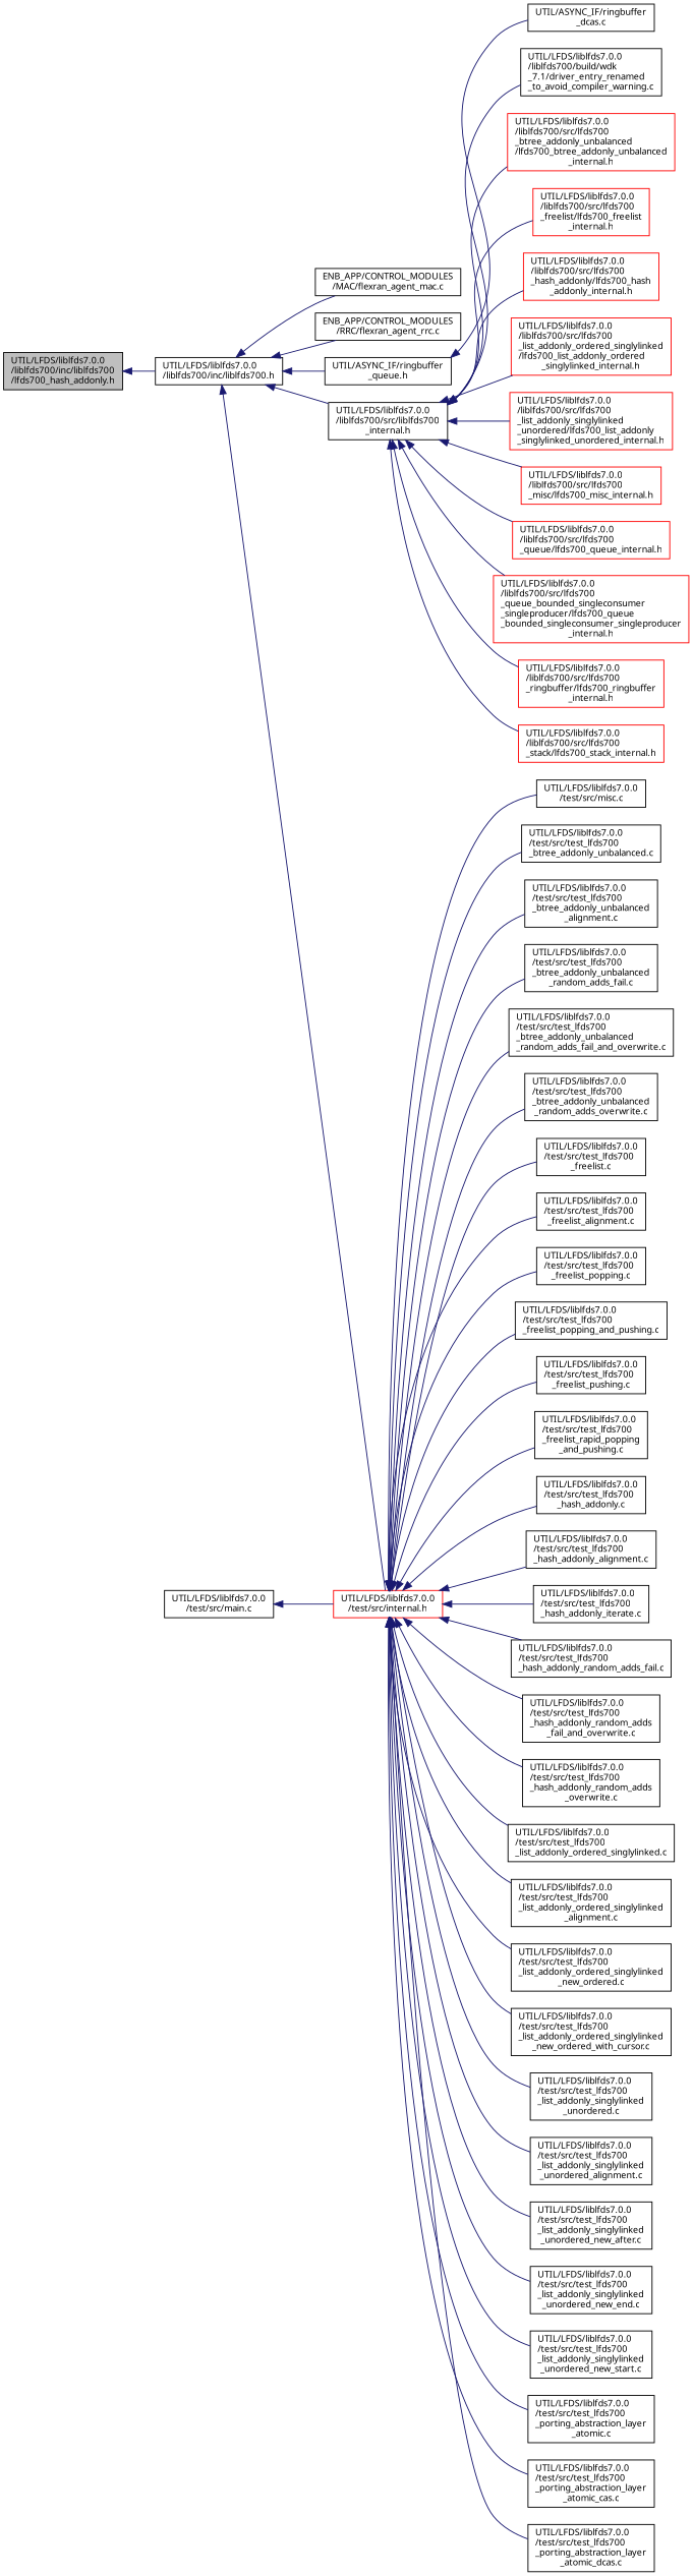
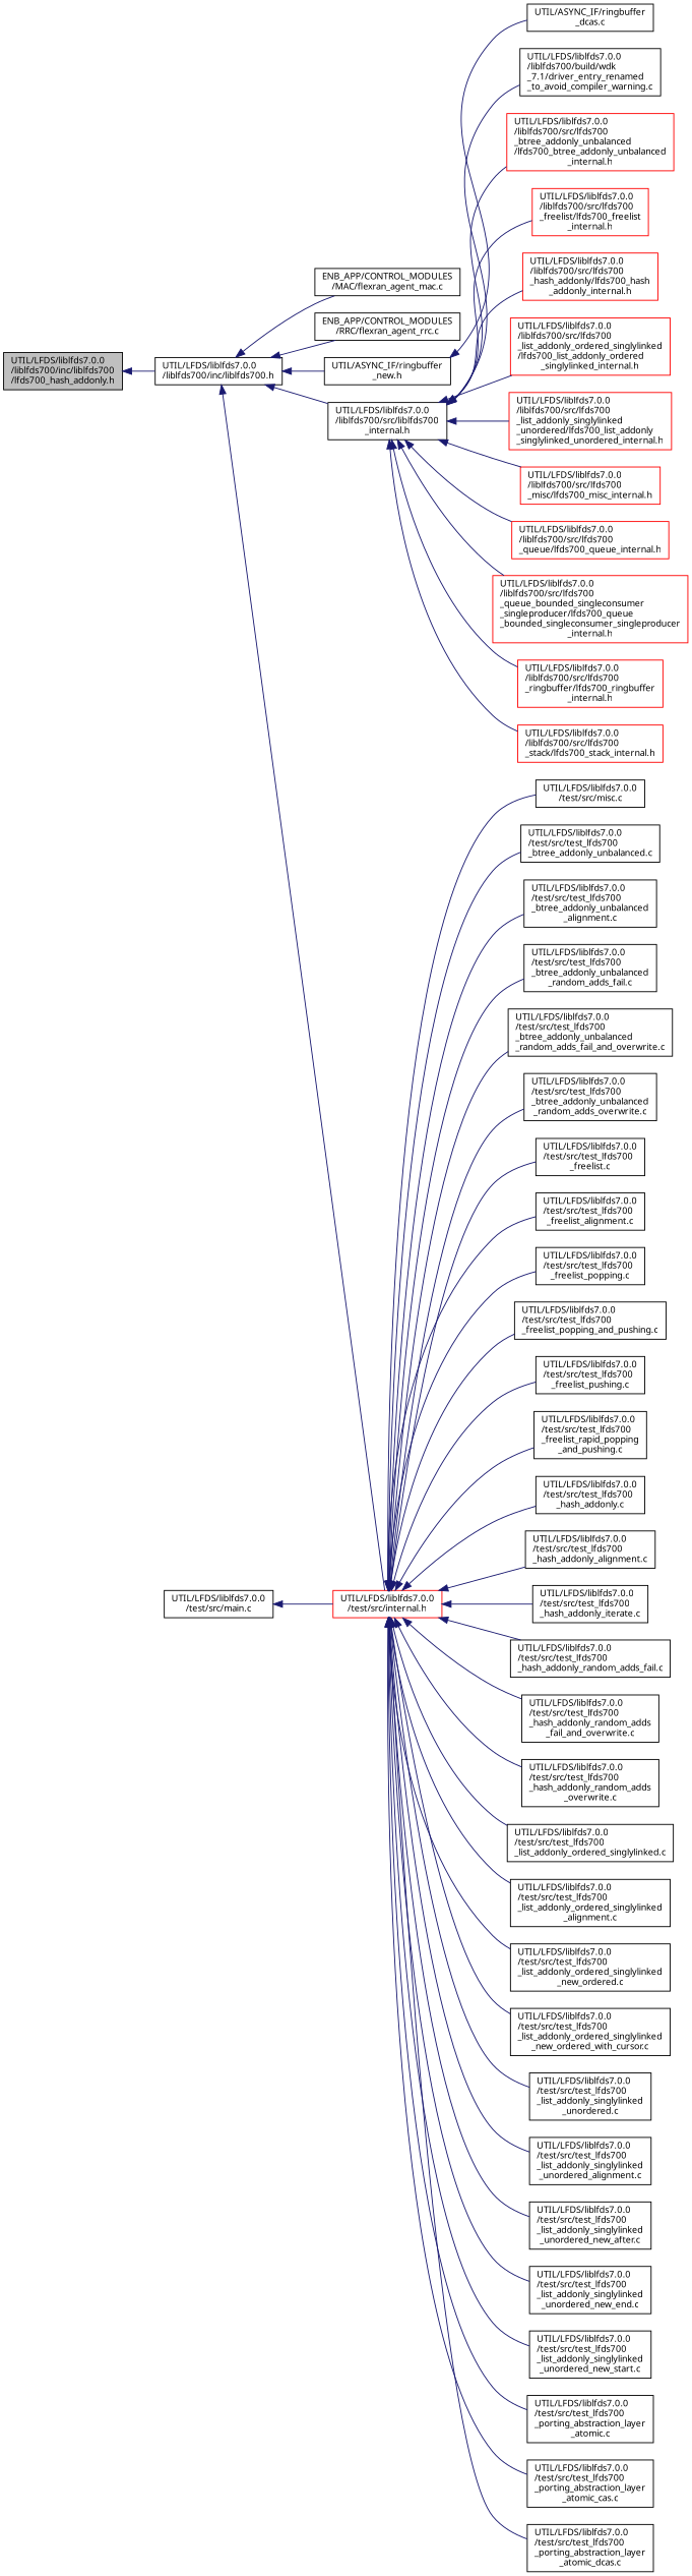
  digraph {
    fontname="Noto Sans"
    rankdir=LR
    node [color=black fillcolor=white fontname="Noto Sans" fontsize=10 shape=record style=filled]
    edge [color=midnightblue dir=back fontname="Noto Sans" fontsize=10 labelfontname=Helvetica labelfontsize=10 style=solid]
    n1 [fillcolor=grey75 fontcolor=black height=0.2 label="UTIL/LFDS/liblfds7.0.0\l/liblfds700/inc/liblfds700\l/lfds700_hash_addonly.h" width=0.4]
    n2 [height=0.2 label="UTIL/LFDS/liblfds7.0.0\l/liblfds700/inc/liblfds700.h" width=0.4]
    n3 [height=0.2 label="ENB_APP/CONTROL_MODULES\l/MAC/flexran_agent_mac.c" width=0.4]
    n4 [height=0.2 label="ENB_APP/CONTROL_MODULES\l/RRC/flexran_agent_rrc.c" width=0.4]
-   n5 [height=0.2 label="UTIL/ASYNC_IF/ringbuffer\l_queue.h" width=0.4]
+   n5 [height=0.2 label="UTIL/ASYNC_IF/ringbuffer\l_new.h" width=0.4]
    n6 [height=0.2 label="UTIL/LFDS/liblfds7.0.0\l/liblfds700/src/liblfds700\l_internal.h" width=0.4]
    n7 [color=red height=0.2 label="UTIL/LFDS/liblfds7.0.0\l/test/src/internal.h" width=0.4]
    n8 [height=0.2 label="UTIL/ASYNC_IF/ringbuffer\l_dcas.c" width=0.4]
    n9 [height=0.2 label="UTIL/LFDS/liblfds7.0.0\l/liblfds700/build/wdk\l_7.1/driver_entry_renamed\l_to_avoid_compiler_warning.c" width=0.4]
    n10 [color=red height=0.2 label="UTIL/LFDS/liblfds7.0.0\l/liblfds700/src/lfds700\l_btree_addonly_unbalanced\l/lfds700_btree_addonly_unbalanced\l_internal.h" width=0.4]
    n11 [color=red height=0.2 label="UTIL/LFDS/liblfds7.0.0\l/liblfds700/src/lfds700\l_freelist/lfds700_freelist\l_internal.h" width=0.4]
    n12 [color=red height=0.2 label="UTIL/LFDS/liblfds7.0.0\l/liblfds700/src/lfds700\l_hash_addonly/lfds700_hash\l_addonly_internal.h" width=0.4]
    n13 [color=red height=0.2 label="UTIL/LFDS/liblfds7.0.0\l/liblfds700/src/lfds700\l_list_addonly_ordered_singlylinked\l/lfds700_list_addonly_ordered\l_singlylinked_internal.h" width=0.4]
    n14 [color=red height=0.2 label="UTIL/LFDS/liblfds7.0.0\l/liblfds700/src/lfds700\l_list_addonly_singlylinked\l_unordered/lfds700_list_addonly\l_singlylinked_unordered_internal.h" width=0.4]
    n15 [color=red height=0.2 label="UTIL/LFDS/liblfds7.0.0\l/liblfds700/src/lfds700\l_misc/lfds700_misc_internal.h" width=0.4]
    n16 [color=red height=0.2 label="UTIL/LFDS/liblfds7.0.0\l/liblfds700/src/lfds700\l_queue/lfds700_queue_internal.h" width=0.4]
    n17 [color=red height=0.2 label="UTIL/LFDS/liblfds7.0.0\l/liblfds700/src/lfds700\l_queue_bounded_singleconsumer\l_singleproducer/lfds700_queue\l_bounded_singleconsumer_singleproducer\l_internal.h" width=0.4]
    n18 [color=red height=0.2 label="UTIL/LFDS/liblfds7.0.0\l/liblfds700/src/lfds700\l_ringbuffer/lfds700_ringbuffer\l_internal.h" width=0.4]
    n19 [color=red height=0.2 label="UTIL/LFDS/liblfds7.0.0\l/liblfds700/src/lfds700\l_stack/lfds700_stack_internal.h" width=0.4]
    n20 [height=0.2 label="UTIL/LFDS/liblfds7.0.0\l/test/src/misc.c" width=0.4]
    n21 [height=0.2 label="UTIL/LFDS/liblfds7.0.0\l/test/src/test_lfds700\l_btree_addonly_unbalanced.c" width=0.4]
    n22 [height=0.2 label="UTIL/LFDS/liblfds7.0.0\l/test/src/test_lfds700\l_btree_addonly_unbalanced\l_alignment.c" width=0.4]
    n23 [height=0.2 label="UTIL/LFDS/liblfds7.0.0\l/test/src/test_lfds700\l_btree_addonly_unbalanced\l_random_adds_fail.c" width=0.4]
    n24 [height=0.2 label="UTIL/LFDS/liblfds7.0.0\l/test/src/test_lfds700\l_btree_addonly_unbalanced\l_random_adds_fail_and_overwrite.c" width=0.4]
    n25 [height=0.2 label="UTIL/LFDS/liblfds7.0.0\l/test/src/test_lfds700\l_btree_addonly_unbalanced\l_random_adds_overwrite.c" width=0.4]
    n26 [height=0.2 label="UTIL/LFDS/liblfds7.0.0\l/test/src/test_lfds700\l_freelist.c" width=0.4]
    n27 [height=0.2 label="UTIL/LFDS/liblfds7.0.0\l/test/src/test_lfds700\l_freelist_alignment.c" width=0.4]
    n28 [height=0.2 label="UTIL/LFDS/liblfds7.0.0\l/test/src/test_lfds700\l_freelist_popping.c" width=0.4]
    n29 [height=0.2 label="UTIL/LFDS/liblfds7.0.0\l/test/src/test_lfds700\l_freelist_popping_and_pushing.c" width=0.4]
    n30 [height=0.2 label="UTIL/LFDS/liblfds7.0.0\l/test/src/test_lfds700\l_freelist_pushing.c" width=0.4]
    n31 [height=0.2 label="UTIL/LFDS/liblfds7.0.0\l/test/src/test_lfds700\l_freelist_rapid_popping\l_and_pushing.c" width=0.4]
    n32 [height=0.2 label="UTIL/LFDS/liblfds7.0.0\l/test/src/test_lfds700\l_hash_addonly.c" width=0.4]
    n33 [height=0.2 label="UTIL/LFDS/liblfds7.0.0\l/test/src/test_lfds700\l_hash_addonly_alignment.c" width=0.4]
    n34 [height=0.2 label="UTIL/LFDS/liblfds7.0.0\l/test/src/test_lfds700\l_hash_addonly_iterate.c" width=0.4]
    n35 [height=0.2 label="UTIL/LFDS/liblfds7.0.0\l/test/src/test_lfds700\l_hash_addonly_random_adds_fail.c" width=0.4]
    n36 [height=0.2 label="UTIL/LFDS/liblfds7.0.0\l/test/src/test_lfds700\l_hash_addonly_random_adds\l_fail_and_overwrite.c" width=0.4]
    n37 [height=0.2 label="UTIL/LFDS/liblfds7.0.0\l/test/src/test_lfds700\l_hash_addonly_random_adds\l_overwrite.c" width=0.4]
    n38 [height=0.2 label="UTIL/LFDS/liblfds7.0.0\l/test/src/test_lfds700\l_list_addonly_ordered_singlylinked.c" width=0.4]
    n39 [height=0.2 label="UTIL/LFDS/liblfds7.0.0\l/test/src/test_lfds700\l_list_addonly_ordered_singlylinked\l_alignment.c" width=0.4]
    n40 [height=0.2 label="UTIL/LFDS/liblfds7.0.0\l/test/src/test_lfds700\l_list_addonly_ordered_singlylinked\l_new_ordered.c" width=0.4]
    n41 [height=0.2 label="UTIL/LFDS/liblfds7.0.0\l/test/src/test_lfds700\l_list_addonly_ordered_singlylinked\l_new_ordered_with_cursor.c" width=0.4]
    n42 [height=0.2 label="UTIL/LFDS/liblfds7.0.0\l/test/src/test_lfds700\l_list_addonly_singlylinked\l_unordered.c" width=0.4]
    n43 [height=0.2 label="UTIL/LFDS/liblfds7.0.0\l/test/src/test_lfds700\l_list_addonly_singlylinked\l_unordered_alignment.c" width=0.4]
    n44 [height=0.2 label="UTIL/LFDS/liblfds7.0.0\l/test/src/test_lfds700\l_list_addonly_singlylinked\l_unordered_new_after.c" width=0.4]
    n45 [height=0.2 label="UTIL/LFDS/liblfds7.0.0\l/test/src/test_lfds700\l_list_addonly_singlylinked\l_unordered_new_end.c" width=0.4]
    n46 [height=0.2 label="UTIL/LFDS/liblfds7.0.0\l/test/src/test_lfds700\l_list_addonly_singlylinked\l_unordered_new_start.c" width=0.4]
    n47 [height=0.2 label="UTIL/LFDS/liblfds7.0.0\l/test/src/test_lfds700\l_porting_abstraction_layer\l_atomic.c" width=0.4]
    n48 [height=0.2 label="UTIL/LFDS/liblfds7.0.0\l/test/src/test_lfds700\l_porting_abstraction_layer\l_atomic_cas.c" width=0.4]
    n49 [height=0.2 label="UTIL/LFDS/liblfds7.0.0\l/test/src/test_lfds700\l_porting_abstraction_layer\l_atomic_dcas.c" width=0.4]
    n50 [height=0.2 label="UTIL/LFDS/liblfds7.0.0\l/test/src/main.c" width=0.4]
    n1 -> n2
    n2 -> n3
    n2 -> n4
    n2 -> n5
    n2 -> n6
    n2 -> n7
    n5 -> n8
    n6 -> n9
    n6 -> n10
    n6 -> n11
    n6 -> n12
    n6 -> n13
    n6 -> n14
    n6 -> n15
    n6 -> n16
    n6 -> n17
    n6 -> n18
    n6 -> n19
    n7 -> n20
    n7 -> n21
    n7 -> n22
    n7 -> n23
    n7 -> n24
    n7 -> n25
    n7 -> n26
    n7 -> n27
    n7 -> n28
    n7 -> n29
    n7 -> n30
    n7 -> n31
    n7 -> n32
    n7 -> n33
    n7 -> n34
    n7 -> n35
    n7 -> n36
    n7 -> n37
    n7 -> n38
    n7 -> n39
    n7 -> n40
    n7 -> n41
    n7 -> n42
    n7 -> n43
    n7 -> n44
    n7 -> n45
    n7 -> n46
    n7 -> n47
    n7 -> n48
    n7 -> n49
    n50 -> n7
  }
